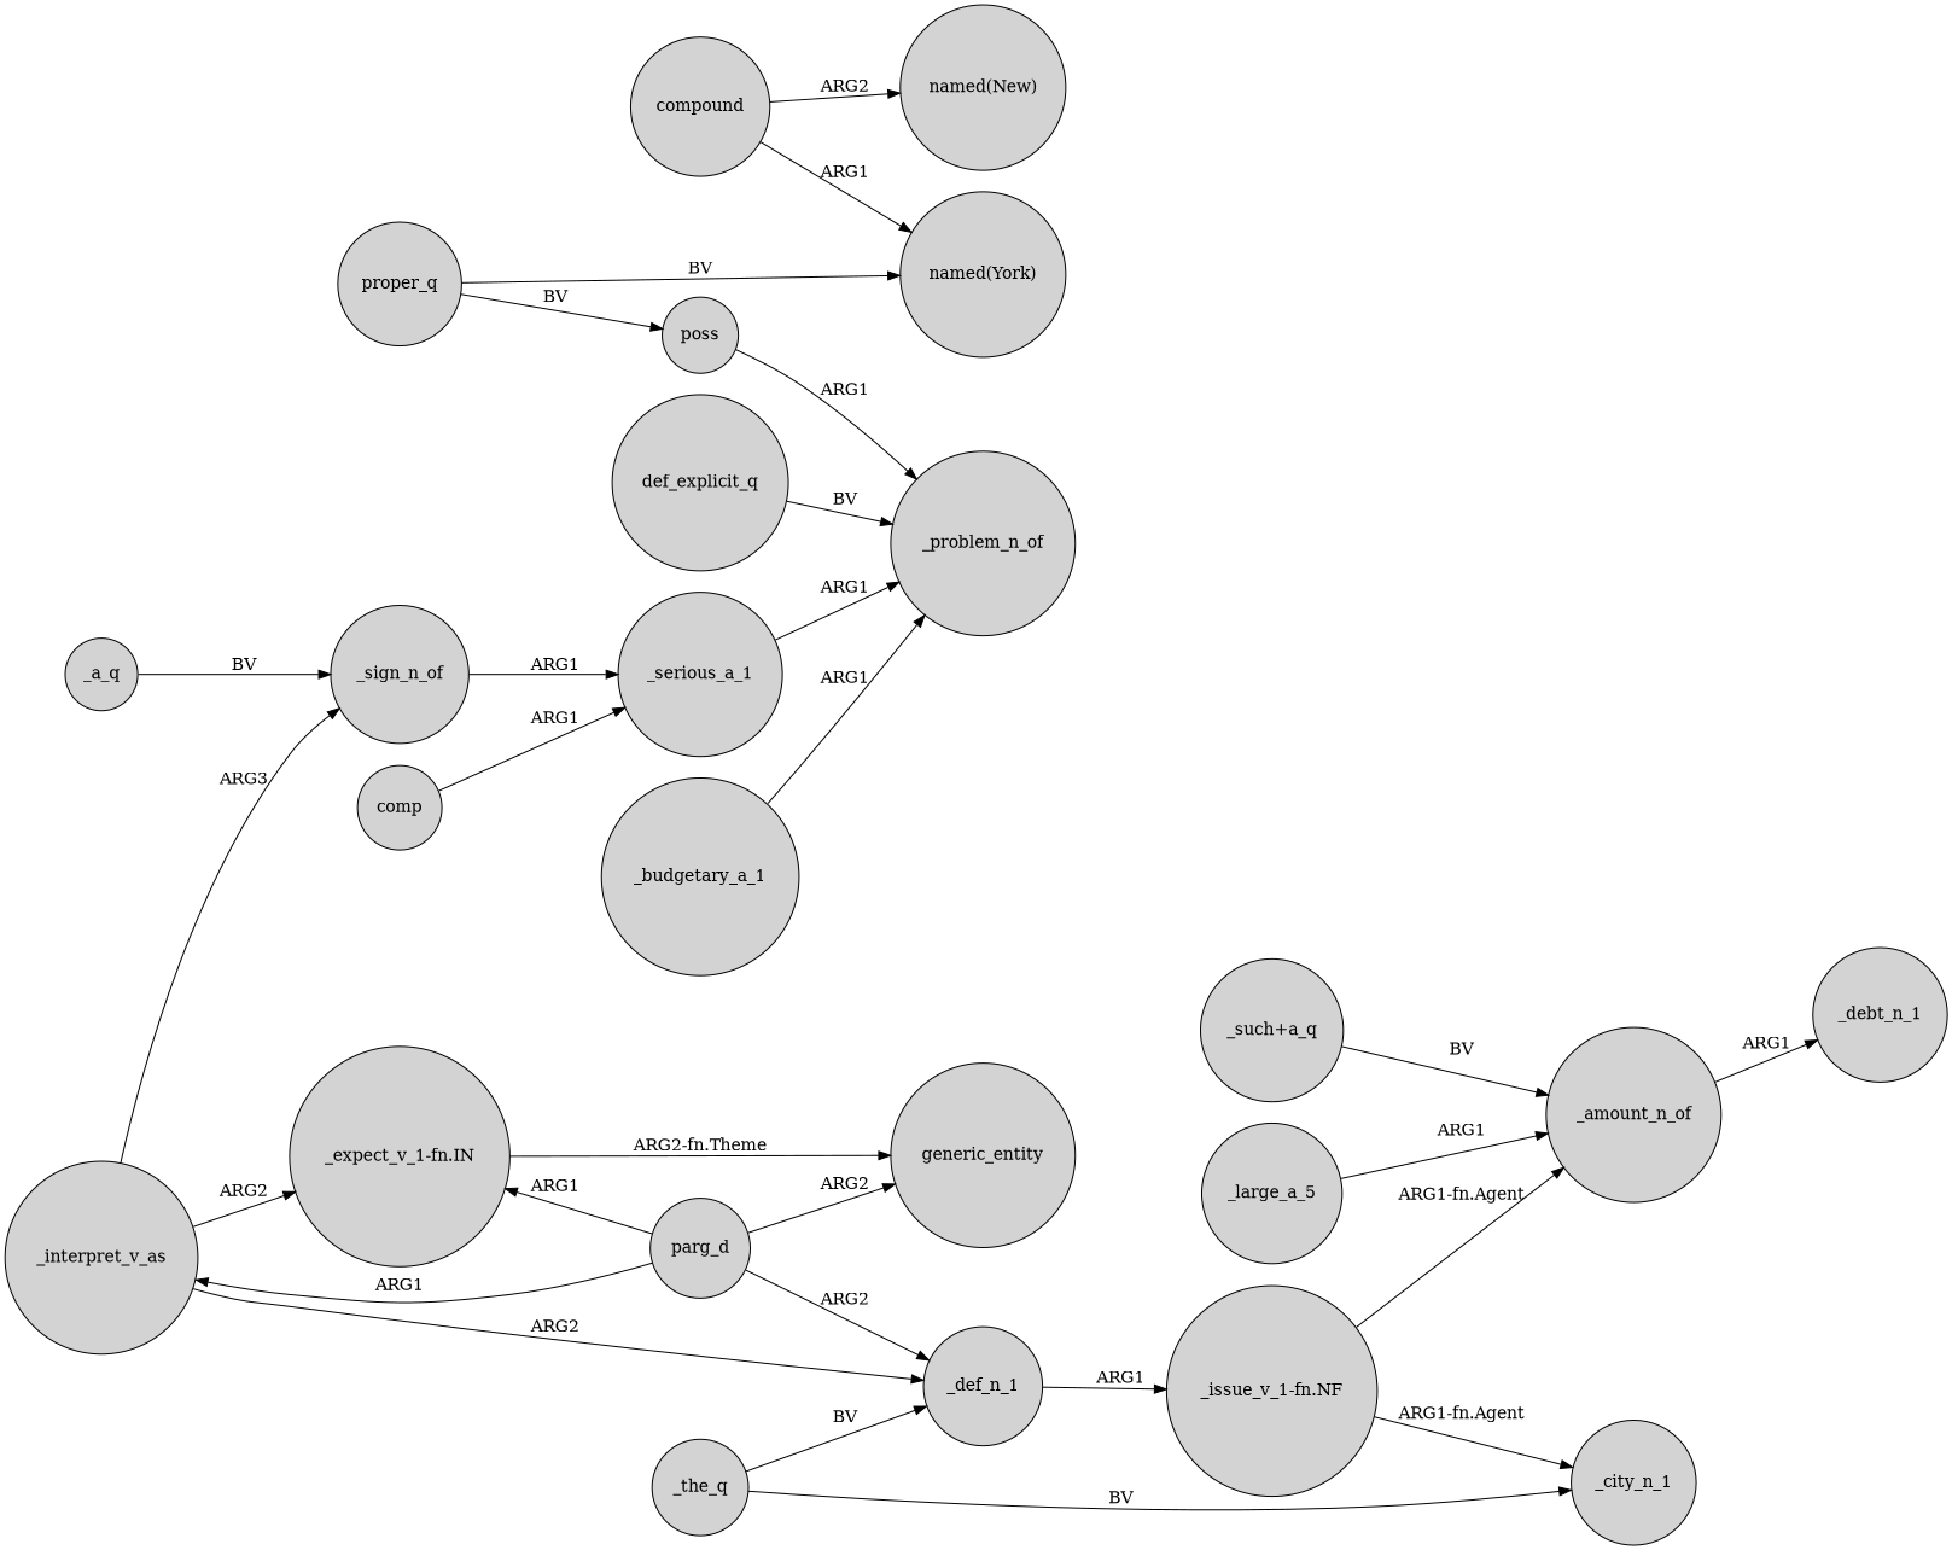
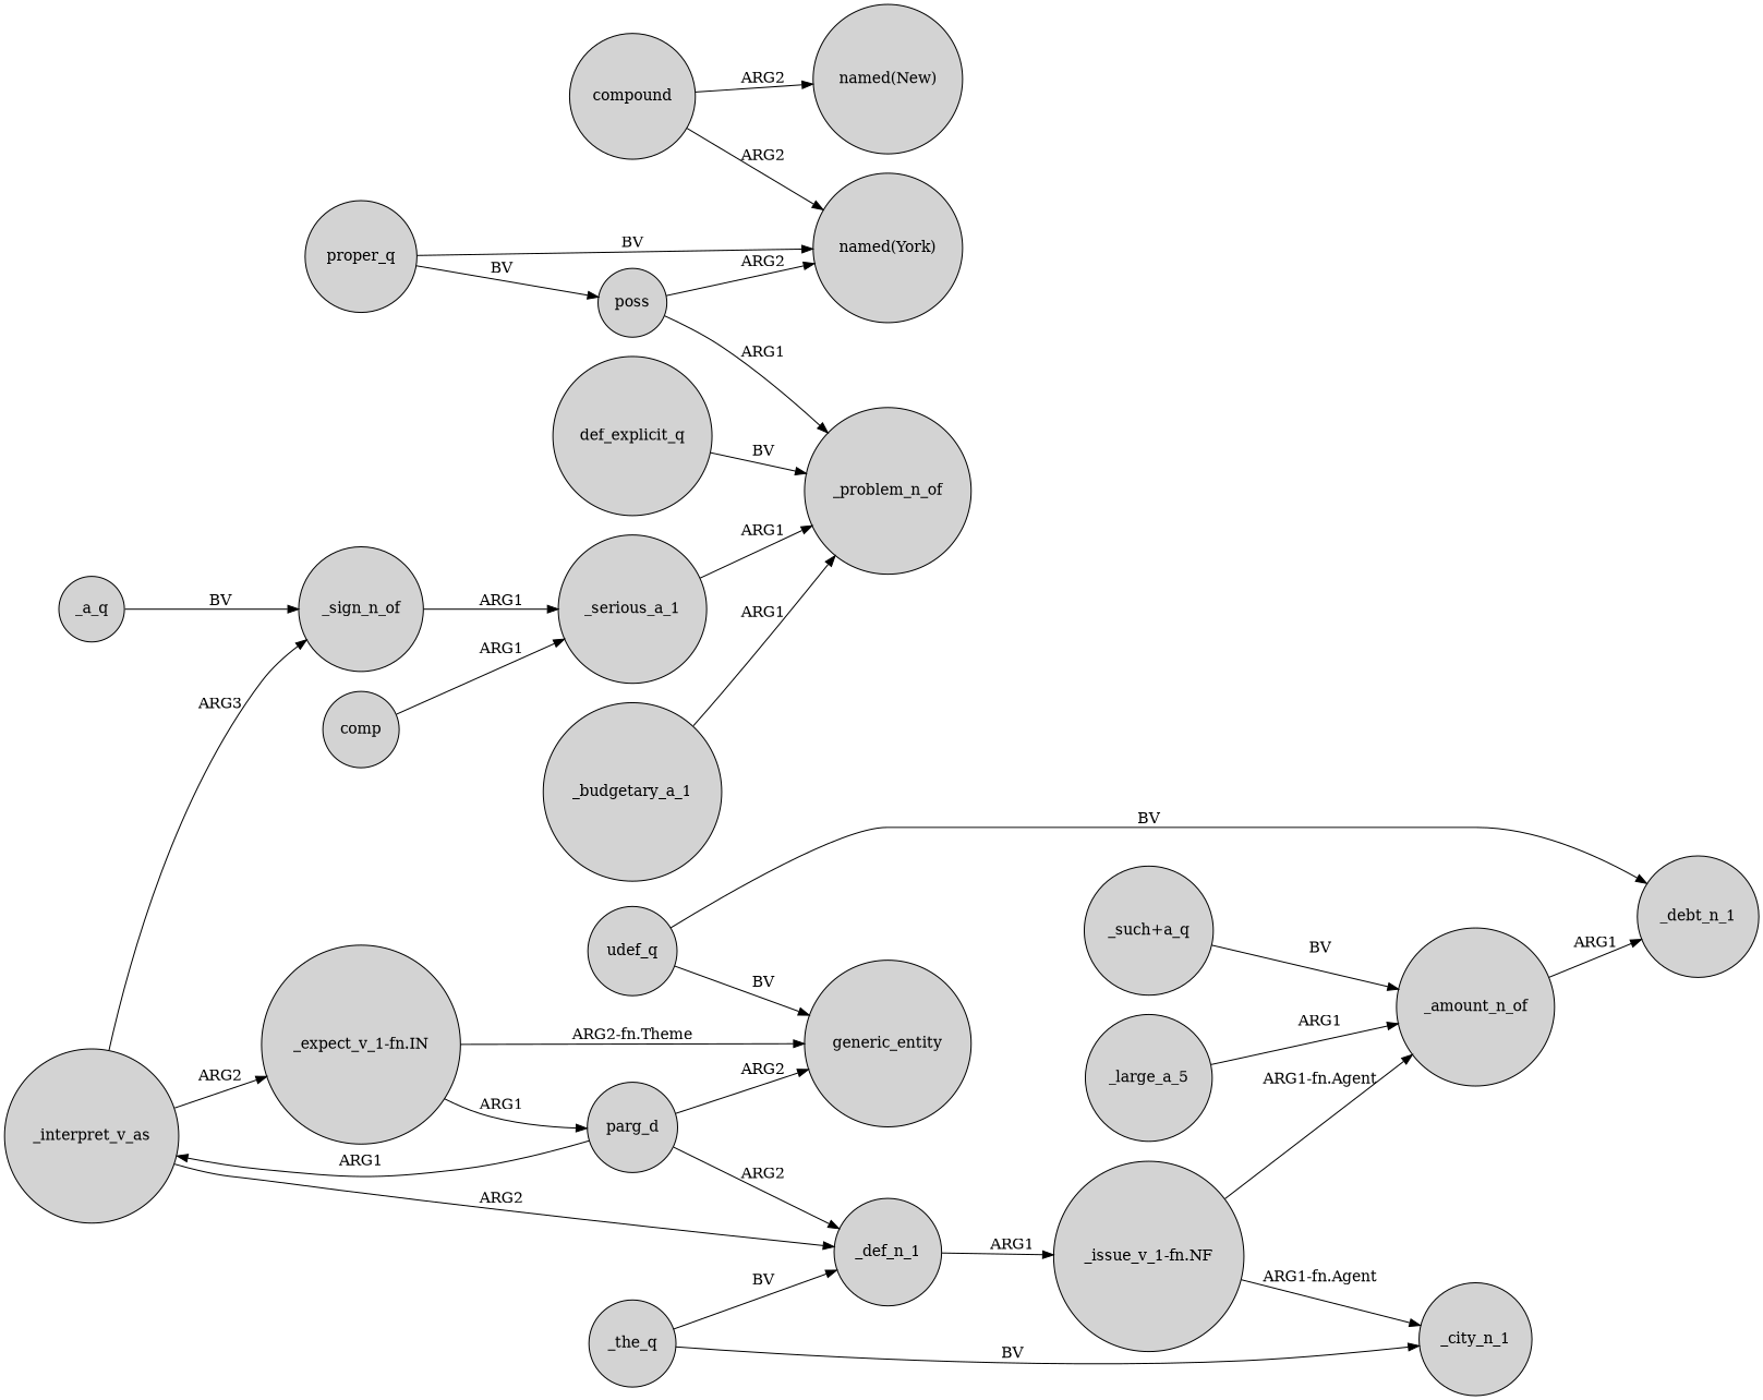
  digraph {
    rankdir=LR
    node [shape=circle style=filled]
    compound
    "named(New)"
    "named(York)"
+   udef_q
    generic_entity
    _debt_n_1
    "_issue_v_1-fn.NF"
    _city_n_1
    _amount_n_of
    comp
    _serious_a_1
    "_expect_v_1-fn.IN"
    _problem_n_of
    proper_q
    poss
    parg_d
    n17 [label=_def_n_1]
    _interpret_v_as
    _sign_n_of
    _a_q
    _budgetary_a_1
    def_explicit_q
    _the_q
    "_such+a_q"
    n25 [label=_large_a_5]
    compound -> "named(New)" [label=ARG2]
-   compound -> "named(York)" [label=ARG1]
+   compound -> "named(York)" [label=ARG2]
+   udef_q -> generic_entity [label=BV]
+   udef_q -> _debt_n_1 [label=BV]
    "_issue_v_1-fn.NF" -> _city_n_1 [label="ARG1-fn.Agent"]
    "_issue_v_1-fn.NF" -> _amount_n_of [label="ARG1-fn.Agent"]
    _amount_n_of -> _debt_n_1 [label=ARG1]
    comp -> _serious_a_1 [label=ARG1]
    _serious_a_1 -> _problem_n_of [label=ARG1]
    "_expect_v_1-fn.IN" -> generic_entity [label="ARG2-fn.Theme"]
    proper_q -> "named(York)" [label=BV]
    proper_q -> poss [label=BV]
+   poss -> "named(York)" [label=ARG2]
    poss -> _problem_n_of [label=ARG1]
    parg_d -> generic_entity [label=ARG2]
-   parg_d -> "_expect_v_1-fn.IN" [label=ARG1]
+   "_expect_v_1-fn.IN" -> parg_d [label=ARG1]
    parg_d -> n17 [label=ARG2]
    parg_d -> _interpret_v_as [label=ARG1]
    n17 -> "_issue_v_1-fn.NF" [label=ARG1]
    _interpret_v_as -> "_expect_v_1-fn.IN" [label=ARG2]
    _interpret_v_as -> n17 [label=ARG2]
    _interpret_v_as -> _sign_n_of [label=ARG3]
    _sign_n_of -> _serious_a_1 [label=ARG1]
    _a_q -> _sign_n_of [label=BV]
    _budgetary_a_1 -> _problem_n_of [label=ARG1]
    def_explicit_q -> _problem_n_of [label=BV]
    _the_q -> _city_n_1 [label=BV]
    _the_q -> n17 [label=BV]
    "_such+a_q" -> _amount_n_of [label=BV]
    n25 -> _amount_n_of [label=ARG1]
  }
